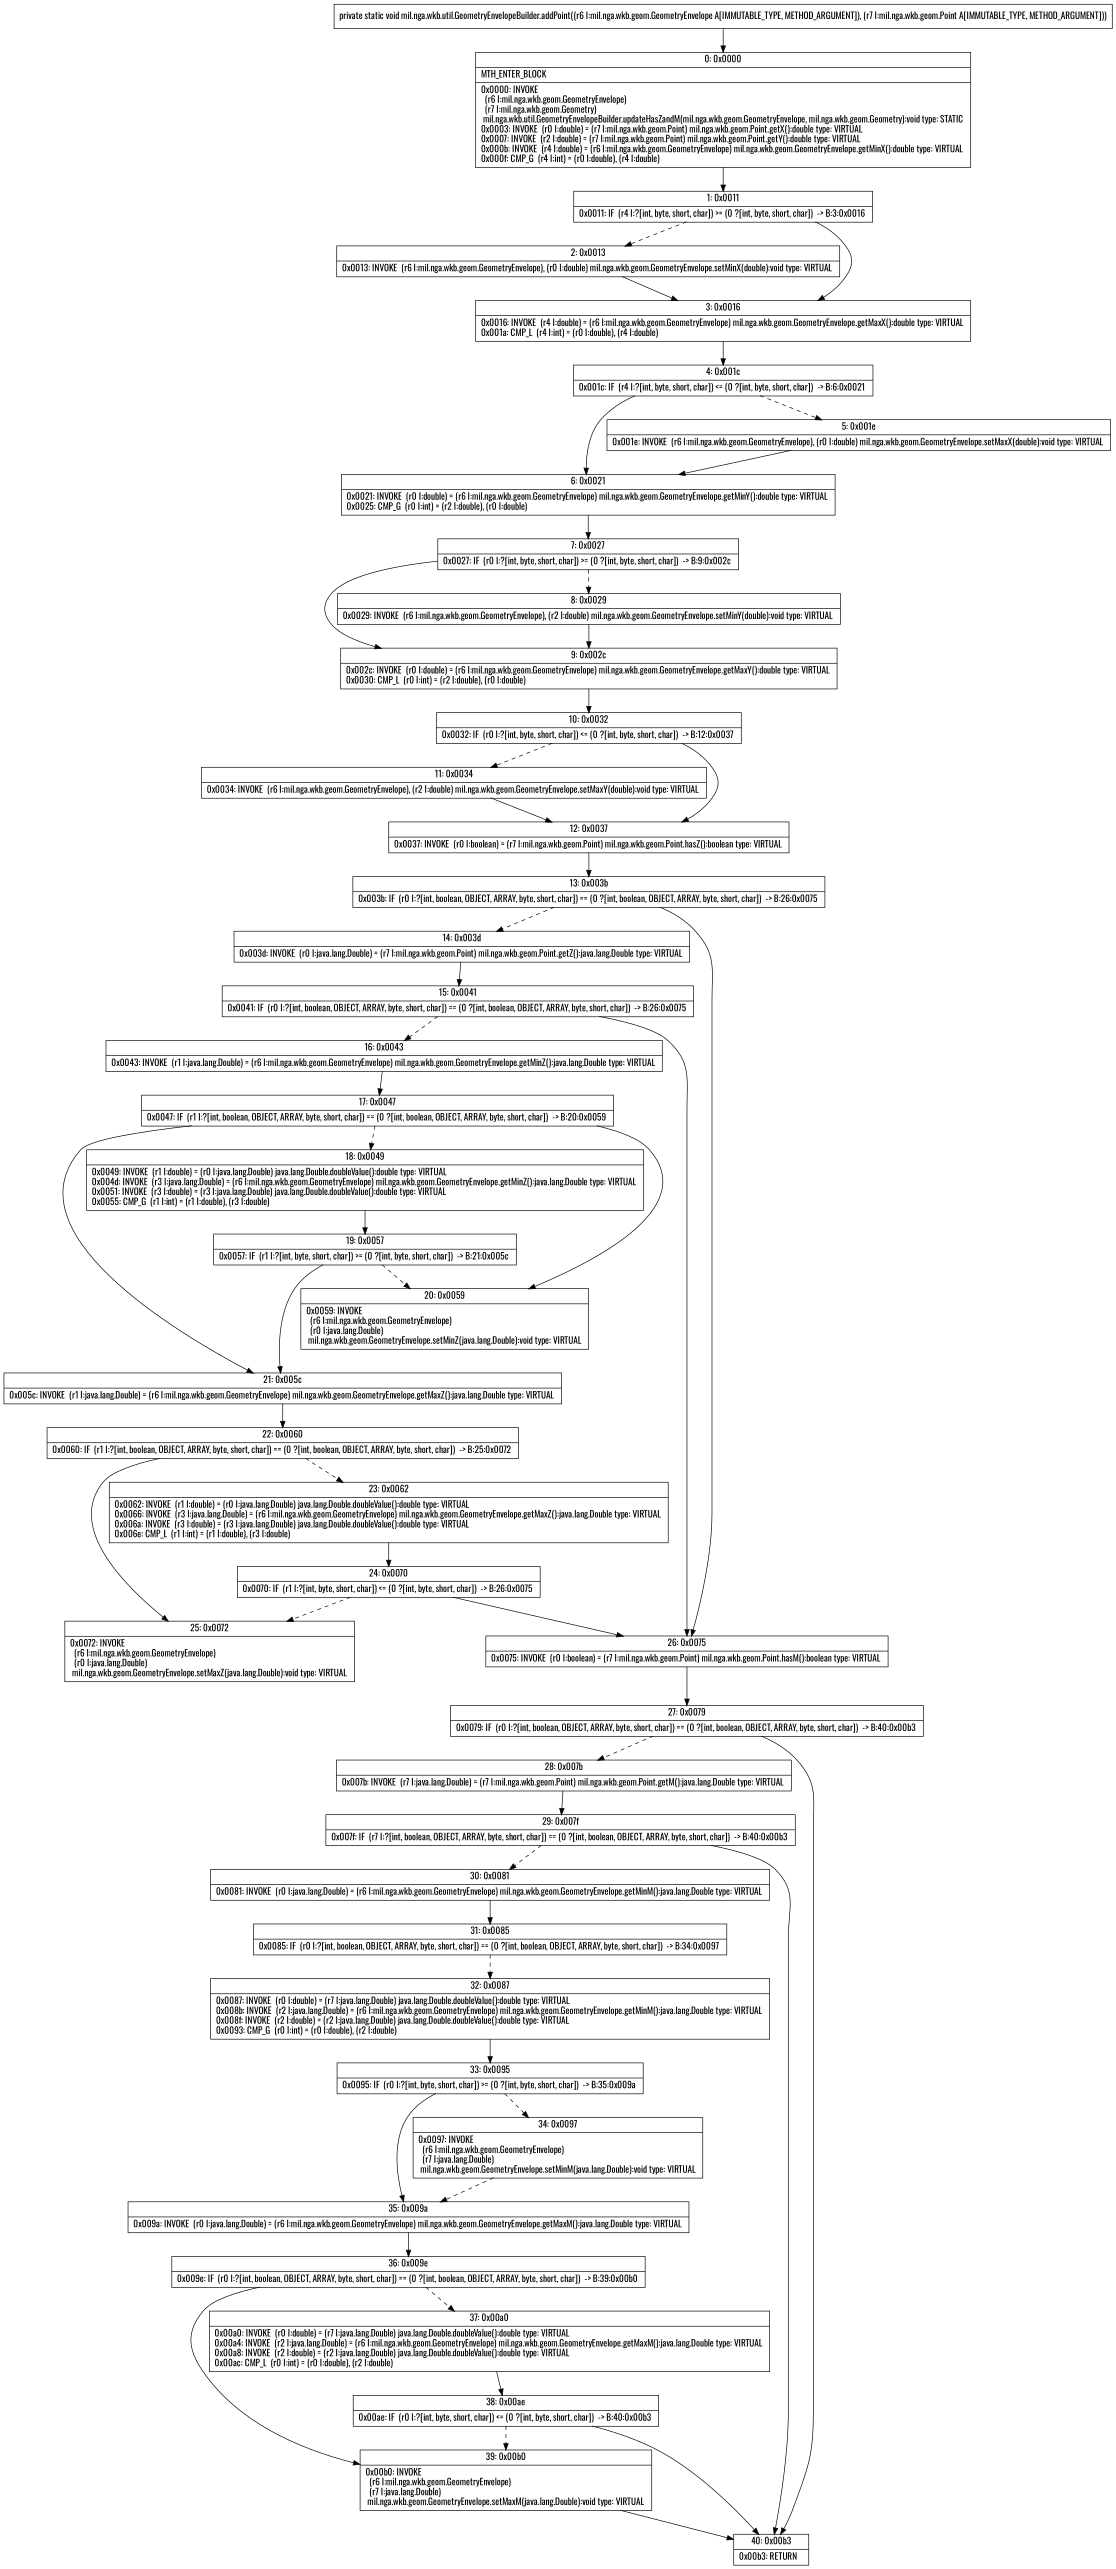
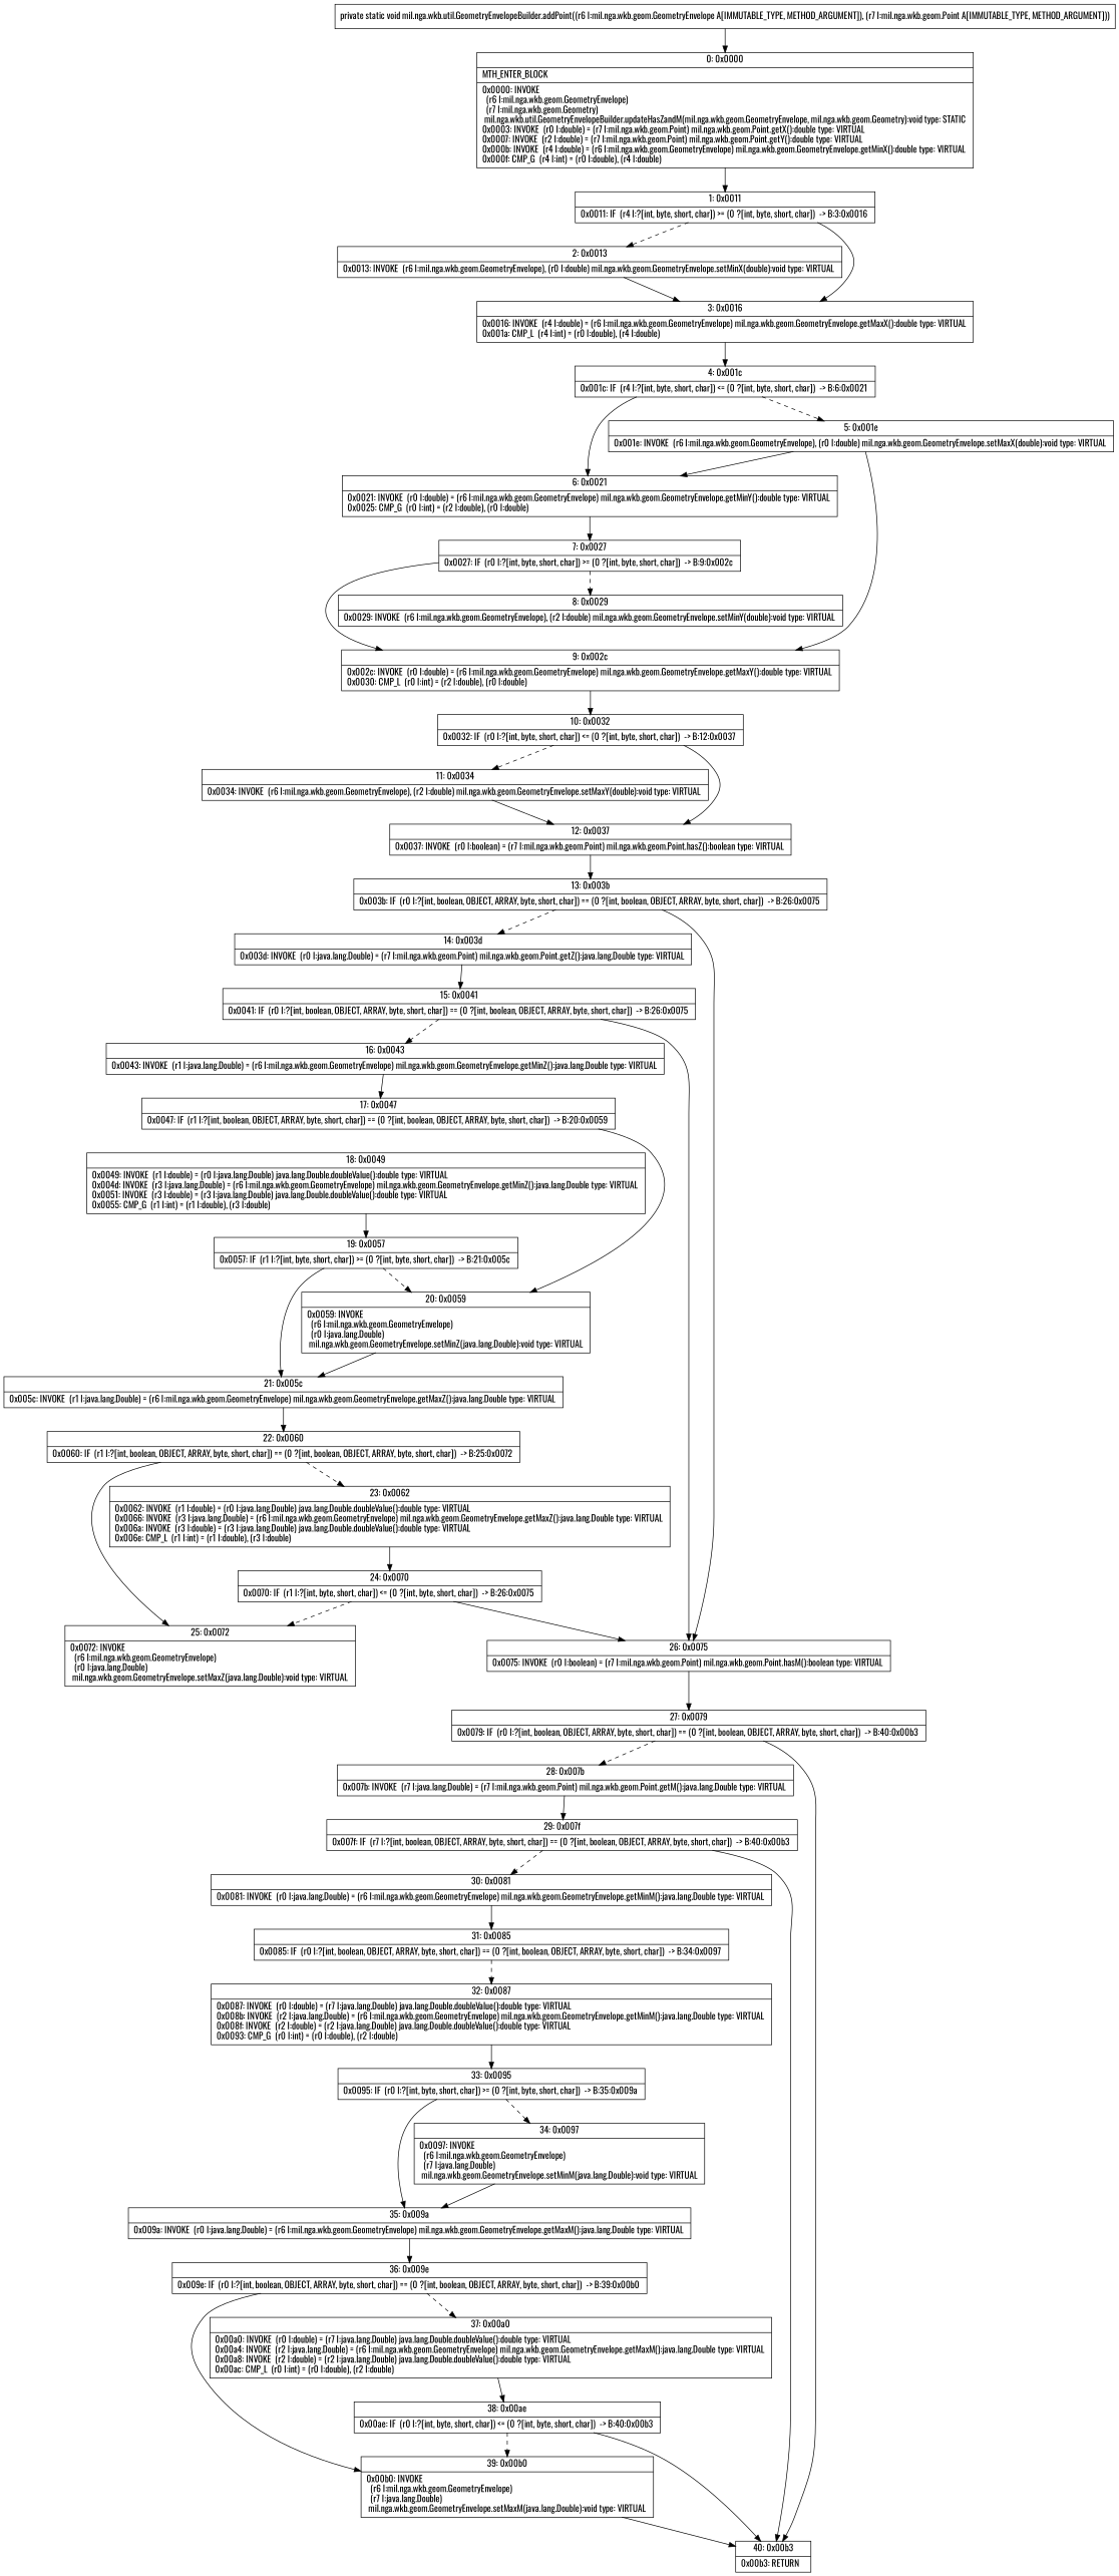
  digraph {
    fontname=Oswald
    node [fontname=Oswald shape=record]
    edge [fontname=Oswald]
    n1 [label="{0\:\ 0x0000|MTH_ENTER_BLOCK\l|0x0000: INVOKE  \l  (r6 I:mil.nga.wkb.geom.GeometryEnvelope)\l  (r7 I:mil.nga.wkb.geom.Geometry)\l mil.nga.wkb.util.GeometryEnvelopeBuilder.updateHasZandM(mil.nga.wkb.geom.GeometryEnvelope, mil.nga.wkb.geom.Geometry):void type: STATIC \l0x0003: INVOKE  (r0 I:double) = (r7 I:mil.nga.wkb.geom.Point) mil.nga.wkb.geom.Point.getX():double type: VIRTUAL \l0x0007: INVOKE  (r2 I:double) = (r7 I:mil.nga.wkb.geom.Point) mil.nga.wkb.geom.Point.getY():double type: VIRTUAL \l0x000b: INVOKE  (r4 I:double) = (r6 I:mil.nga.wkb.geom.GeometryEnvelope) mil.nga.wkb.geom.GeometryEnvelope.getMinX():double type: VIRTUAL \l0x000f: CMP_G  (r4 I:int) = (r0 I:double), (r4 I:double) \l}"]
    n2 [label="{1\:\ 0x0011|0x0011: IF  (r4 I:?[int, byte, short, char]) \>= (0 ?[int, byte, short, char])  \-\> B:3:0x0016 \l}"]
    n3 [label="{2\:\ 0x0013|0x0013: INVOKE  (r6 I:mil.nga.wkb.geom.GeometryEnvelope), (r0 I:double) mil.nga.wkb.geom.GeometryEnvelope.setMinX(double):void type: VIRTUAL \l}"]
    n4 [label="{3\:\ 0x0016|0x0016: INVOKE  (r4 I:double) = (r6 I:mil.nga.wkb.geom.GeometryEnvelope) mil.nga.wkb.geom.GeometryEnvelope.getMaxX():double type: VIRTUAL \l0x001a: CMP_L  (r4 I:int) = (r0 I:double), (r4 I:double) \l}"]
    n5 [label="{4\:\ 0x001c|0x001c: IF  (r4 I:?[int, byte, short, char]) \<= (0 ?[int, byte, short, char])  \-\> B:6:0x0021 \l}"]
    n6 [label="{5\:\ 0x001e|0x001e: INVOKE  (r6 I:mil.nga.wkb.geom.GeometryEnvelope), (r0 I:double) mil.nga.wkb.geom.GeometryEnvelope.setMaxX(double):void type: VIRTUAL \l}"]
    n7 [label="{6\:\ 0x0021|0x0021: INVOKE  (r0 I:double) = (r6 I:mil.nga.wkb.geom.GeometryEnvelope) mil.nga.wkb.geom.GeometryEnvelope.getMinY():double type: VIRTUAL \l0x0025: CMP_G  (r0 I:int) = (r2 I:double), (r0 I:double) \l}"]
    n8 [label="{7\:\ 0x0027|0x0027: IF  (r0 I:?[int, byte, short, char]) \>= (0 ?[int, byte, short, char])  \-\> B:9:0x002c \l}"]
    n9 [label="{8\:\ 0x0029|0x0029: INVOKE  (r6 I:mil.nga.wkb.geom.GeometryEnvelope), (r2 I:double) mil.nga.wkb.geom.GeometryEnvelope.setMinY(double):void type: VIRTUAL \l}"]
    n10 [label="{9\:\ 0x002c|0x002c: INVOKE  (r0 I:double) = (r6 I:mil.nga.wkb.geom.GeometryEnvelope) mil.nga.wkb.geom.GeometryEnvelope.getMaxY():double type: VIRTUAL \l0x0030: CMP_L  (r0 I:int) = (r2 I:double), (r0 I:double) \l}"]
    n11 [label="{10\:\ 0x0032|0x0032: IF  (r0 I:?[int, byte, short, char]) \<= (0 ?[int, byte, short, char])  \-\> B:12:0x0037 \l}"]
    n12 [label="{11\:\ 0x0034|0x0034: INVOKE  (r6 I:mil.nga.wkb.geom.GeometryEnvelope), (r2 I:double) mil.nga.wkb.geom.GeometryEnvelope.setMaxY(double):void type: VIRTUAL \l}"]
    n13 [label="{12\:\ 0x0037|0x0037: INVOKE  (r0 I:boolean) = (r7 I:mil.nga.wkb.geom.Point) mil.nga.wkb.geom.Point.hasZ():boolean type: VIRTUAL \l}"]
    n14 [label="{13\:\ 0x003b|0x003b: IF  (r0 I:?[int, boolean, OBJECT, ARRAY, byte, short, char]) == (0 ?[int, boolean, OBJECT, ARRAY, byte, short, char])  \-\> B:26:0x0075 \l}"]
    n15 [label="{14\:\ 0x003d|0x003d: INVOKE  (r0 I:java.lang.Double) = (r7 I:mil.nga.wkb.geom.Point) mil.nga.wkb.geom.Point.getZ():java.lang.Double type: VIRTUAL \l}"]
    n16 [label="{26\:\ 0x0075|0x0075: INVOKE  (r0 I:boolean) = (r7 I:mil.nga.wkb.geom.Point) mil.nga.wkb.geom.Point.hasM():boolean type: VIRTUAL \l}"]
    n17 [label="{15\:\ 0x0041|0x0041: IF  (r0 I:?[int, boolean, OBJECT, ARRAY, byte, short, char]) == (0 ?[int, boolean, OBJECT, ARRAY, byte, short, char])  \-\> B:26:0x0075 \l}"]
    n18 [label="{27\:\ 0x0079|0x0079: IF  (r0 I:?[int, boolean, OBJECT, ARRAY, byte, short, char]) == (0 ?[int, boolean, OBJECT, ARRAY, byte, short, char])  \-\> B:40:0x00b3 \l}"]
    n19 [label="{16\:\ 0x0043|0x0043: INVOKE  (r1 I:java.lang.Double) = (r6 I:mil.nga.wkb.geom.GeometryEnvelope) mil.nga.wkb.geom.GeometryEnvelope.getMinZ():java.lang.Double type: VIRTUAL \l}"]
    n20 [label="{17\:\ 0x0047|0x0047: IF  (r1 I:?[int, boolean, OBJECT, ARRAY, byte, short, char]) == (0 ?[int, boolean, OBJECT, ARRAY, byte, short, char])  \-\> B:20:0x0059 \l}"]
    n21 [label="{18\:\ 0x0049|0x0049: INVOKE  (r1 I:double) = (r0 I:java.lang.Double) java.lang.Double.doubleValue():double type: VIRTUAL \l0x004d: INVOKE  (r3 I:java.lang.Double) = (r6 I:mil.nga.wkb.geom.GeometryEnvelope) mil.nga.wkb.geom.GeometryEnvelope.getMinZ():java.lang.Double type: VIRTUAL \l0x0051: INVOKE  (r3 I:double) = (r3 I:java.lang.Double) java.lang.Double.doubleValue():double type: VIRTUAL \l0x0055: CMP_G  (r1 I:int) = (r1 I:double), (r3 I:double) \l}"]
    n22 [label="{20\:\ 0x0059|0x0059: INVOKE  \l  (r6 I:mil.nga.wkb.geom.GeometryEnvelope)\l  (r0 I:java.lang.Double)\l mil.nga.wkb.geom.GeometryEnvelope.setMinZ(java.lang.Double):void type: VIRTUAL \l}"]
    n23 [label="{19\:\ 0x0057|0x0057: IF  (r1 I:?[int, byte, short, char]) \>= (0 ?[int, byte, short, char])  \-\> B:21:0x005c \l}"]
    n24 [label="{21\:\ 0x005c|0x005c: INVOKE  (r1 I:java.lang.Double) = (r6 I:mil.nga.wkb.geom.GeometryEnvelope) mil.nga.wkb.geom.GeometryEnvelope.getMaxZ():java.lang.Double type: VIRTUAL \l}"]
    n25 [label="{22\:\ 0x0060|0x0060: IF  (r1 I:?[int, boolean, OBJECT, ARRAY, byte, short, char]) == (0 ?[int, boolean, OBJECT, ARRAY, byte, short, char])  \-\> B:25:0x0072 \l}"]
    n26 [label="{23\:\ 0x0062|0x0062: INVOKE  (r1 I:double) = (r0 I:java.lang.Double) java.lang.Double.doubleValue():double type: VIRTUAL \l0x0066: INVOKE  (r3 I:java.lang.Double) = (r6 I:mil.nga.wkb.geom.GeometryEnvelope) mil.nga.wkb.geom.GeometryEnvelope.getMaxZ():java.lang.Double type: VIRTUAL \l0x006a: INVOKE  (r3 I:double) = (r3 I:java.lang.Double) java.lang.Double.doubleValue():double type: VIRTUAL \l0x006e: CMP_L  (r1 I:int) = (r1 I:double), (r3 I:double) \l}"]
    n27 [label="{25\:\ 0x0072|0x0072: INVOKE  \l  (r6 I:mil.nga.wkb.geom.GeometryEnvelope)\l  (r0 I:java.lang.Double)\l mil.nga.wkb.geom.GeometryEnvelope.setMaxZ(java.lang.Double):void type: VIRTUAL \l}"]
    n28 [label="{24\:\ 0x0070|0x0070: IF  (r1 I:?[int, byte, short, char]) \<= (0 ?[int, byte, short, char])  \-\> B:26:0x0075 \l}"]
    n29 [label="{28\:\ 0x007b|0x007b: INVOKE  (r7 I:java.lang.Double) = (r7 I:mil.nga.wkb.geom.Point) mil.nga.wkb.geom.Point.getM():java.lang.Double type: VIRTUAL \l}"]
    n30 [label="{40\:\ 0x00b3|0x00b3: RETURN   \l}"]
    n31 [label="{29\:\ 0x007f|0x007f: IF  (r7 I:?[int, boolean, OBJECT, ARRAY, byte, short, char]) == (0 ?[int, boolean, OBJECT, ARRAY, byte, short, char])  \-\> B:40:0x00b3 \l}"]
    n32 [label="{30\:\ 0x0081|0x0081: INVOKE  (r0 I:java.lang.Double) = (r6 I:mil.nga.wkb.geom.GeometryEnvelope) mil.nga.wkb.geom.GeometryEnvelope.getMinM():java.lang.Double type: VIRTUAL \l}"]
    n33 [label="{31\:\ 0x0085|0x0085: IF  (r0 I:?[int, boolean, OBJECT, ARRAY, byte, short, char]) == (0 ?[int, boolean, OBJECT, ARRAY, byte, short, char])  \-\> B:34:0x0097 \l}"]
    n34 [label="{32\:\ 0x0087|0x0087: INVOKE  (r0 I:double) = (r7 I:java.lang.Double) java.lang.Double.doubleValue():double type: VIRTUAL \l0x008b: INVOKE  (r2 I:java.lang.Double) = (r6 I:mil.nga.wkb.geom.GeometryEnvelope) mil.nga.wkb.geom.GeometryEnvelope.getMinM():java.lang.Double type: VIRTUAL \l0x008f: INVOKE  (r2 I:double) = (r2 I:java.lang.Double) java.lang.Double.doubleValue():double type: VIRTUAL \l0x0093: CMP_G  (r0 I:int) = (r0 I:double), (r2 I:double) \l}"]
    n35 [label="{33\:\ 0x0095|0x0095: IF  (r0 I:?[int, byte, short, char]) \>= (0 ?[int, byte, short, char])  \-\> B:35:0x009a \l}"]
    n36 [label="{34\:\ 0x0097|0x0097: INVOKE  \l  (r6 I:mil.nga.wkb.geom.GeometryEnvelope)\l  (r7 I:java.lang.Double)\l mil.nga.wkb.geom.GeometryEnvelope.setMinM(java.lang.Double):void type: VIRTUAL \l}"]
    n37 [label="{35\:\ 0x009a|0x009a: INVOKE  (r0 I:java.lang.Double) = (r6 I:mil.nga.wkb.geom.GeometryEnvelope) mil.nga.wkb.geom.GeometryEnvelope.getMaxM():java.lang.Double type: VIRTUAL \l}"]
    n38 [label="{36\:\ 0x009e|0x009e: IF  (r0 I:?[int, boolean, OBJECT, ARRAY, byte, short, char]) == (0 ?[int, boolean, OBJECT, ARRAY, byte, short, char])  \-\> B:39:0x00b0 \l}"]
    n39 [label="{37\:\ 0x00a0|0x00a0: INVOKE  (r0 I:double) = (r7 I:java.lang.Double) java.lang.Double.doubleValue():double type: VIRTUAL \l0x00a4: INVOKE  (r2 I:java.lang.Double) = (r6 I:mil.nga.wkb.geom.GeometryEnvelope) mil.nga.wkb.geom.GeometryEnvelope.getMaxM():java.lang.Double type: VIRTUAL \l0x00a8: INVOKE  (r2 I:double) = (r2 I:java.lang.Double) java.lang.Double.doubleValue():double type: VIRTUAL \l0x00ac: CMP_L  (r0 I:int) = (r0 I:double), (r2 I:double) \l}"]
    n40 [label="{39\:\ 0x00b0|0x00b0: INVOKE  \l  (r6 I:mil.nga.wkb.geom.GeometryEnvelope)\l  (r7 I:java.lang.Double)\l mil.nga.wkb.geom.GeometryEnvelope.setMaxM(java.lang.Double):void type: VIRTUAL \l}"]
    n41 [label="{38\:\ 0x00ae|0x00ae: IF  (r0 I:?[int, byte, short, char]) \<= (0 ?[int, byte, short, char])  \-\> B:40:0x00b3 \l}"]
    n42 [label="{private static void mil.nga.wkb.util.GeometryEnvelopeBuilder.addPoint((r6 I:mil.nga.wkb.geom.GeometryEnvelope A[IMMUTABLE_TYPE, METHOD_ARGUMENT]), (r7 I:mil.nga.wkb.geom.Point A[IMMUTABLE_TYPE, METHOD_ARGUMENT])) }"]
    n1 -> n2
    n2 -> n3 [style=dashed]
    n2 -> n4
    n3 -> n4
    n4 -> n5
    n5 -> n6 [style=dashed]
    n5 -> n7
    n6 -> n7
    n7 -> n8
    n8 -> n9 [style=dashed]
    n8 -> n10
-   n9 -> n10
+   n6 -> n10
    n10 -> n11
    n11 -> n12 [style=dashed]
    n11 -> n13
    n12 -> n13
    n13 -> n14
    n14 -> n15 [style=dashed]
    n14 -> n16
    n15 -> n17
    n16 -> n18
    n17 -> n16
    n17 -> n19 [style=dashed]
    n18 -> n29 [style=dashed]
    n18 -> n30
    n19 -> n20
-   n20 -> n21 [style=dashed]
    n20 -> n22
    n21 -> n23
-   n20 -> n24
+   n22 -> n24
    n23 -> n22 [style=dashed]
    n23 -> n24
    n24 -> n25
    n25 -> n26 [style=dashed]
    n25 -> n27
    n26 -> n28
    n28 -> n16
    n28 -> n27 [style=dashed]
    n29 -> n31
    n31 -> n30
    n31 -> n32 [style=dashed]
    n32 -> n33
    n33 -> n34 [style=dashed]
    n34 -> n35
    n35 -> n36 [style=dashed]
    n35 -> n37
-   n36 -> n37 [style=dashed]
+   n36 -> n37
    n37 -> n38
    n38 -> n39 [style=dashed]
    n38 -> n40
    n39 -> n41
    n40 -> n30
    n41 -> n30
    n41 -> n40 [style=dashed]
    n42 -> n1
  }
